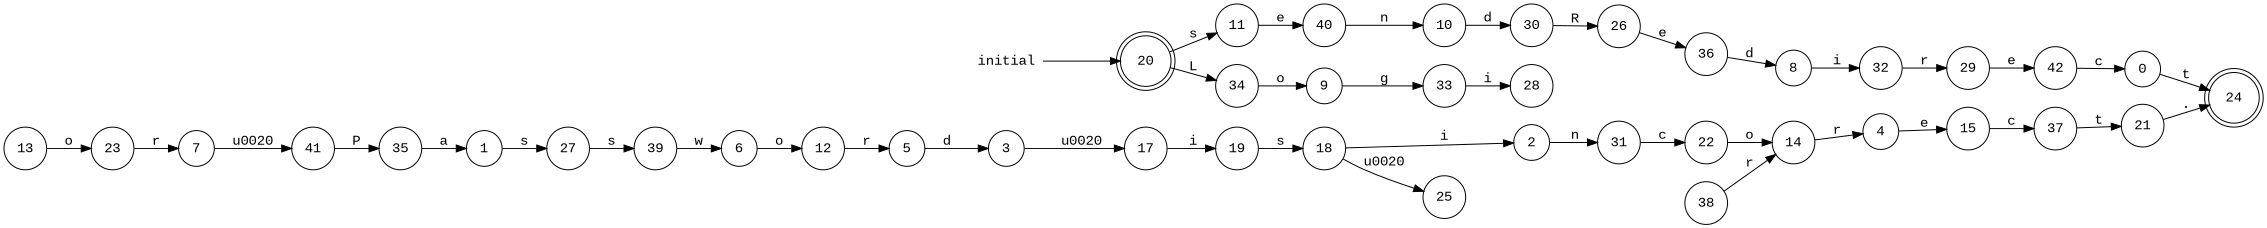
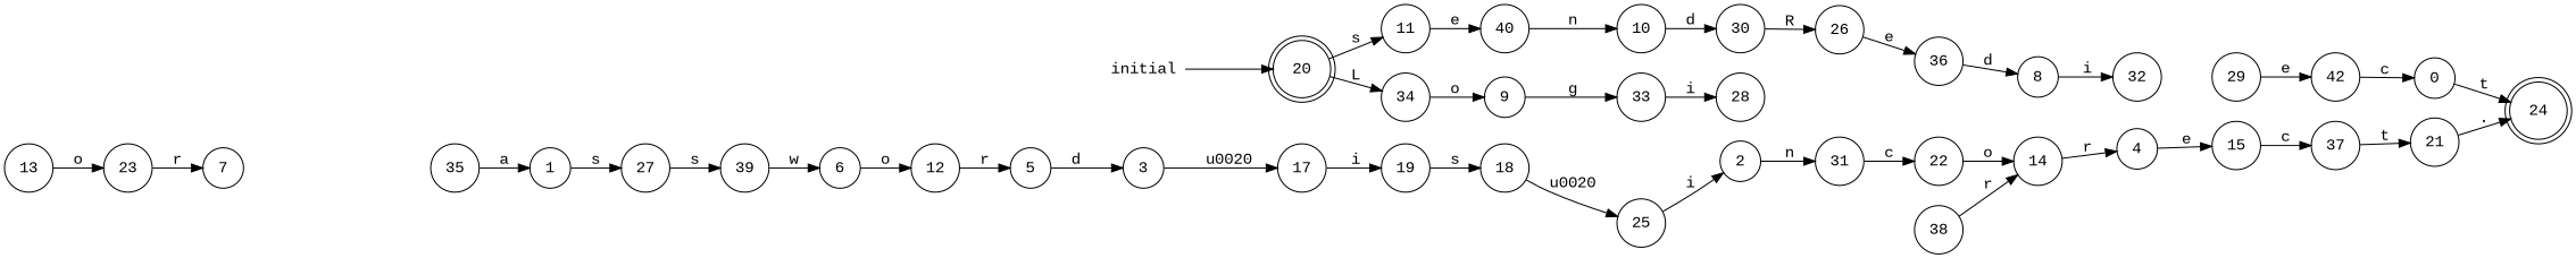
  digraph {
    fontname="Liberation Mono"
    rankdir=LR
    node [fontname="Liberation Mono" shape=circle]
    edge [fontname="Liberation Mono"]
    24 [shape=doublecircle]
    0
    1
    27
    39
    6
    2
    31
    22
    14
    3
    17
    19
    18
    4
    15
    37
    21
    5
    12
    7
-   41
    35
    8
    32
    29
    42
    9
    33
    28
    10
    30
    26
    36
    11
    40
    13
    23
    25
    20 [shape=doublecircle]
    34
    initial [shape=plaintext]
    38
    0 -> 24 [label=t]
    1 -> 27 [label=s]
    27 -> 39 [label=s]
    39 -> 6 [label=w]
    6 -> 12 [label=o]
    2 -> 31 [label=n]
    31 -> 22 [label=c]
    22 -> 14 [label=o]
    14 -> 4 [label=r]
    3 -> 17 [label="\u0020"]
    17 -> 19 [label=i]
    19 -> 18 [label=s]
    18 -> 25 [label="\u0020"]
    4 -> 15 [label=e]
    15 -> 37 [label=c]
    37 -> 21 [label=t]
    21 -> 24 [label="."]
    5 -> 3 [label=d]
    12 -> 5 [label=r]
-   7 -> 41 [label="\u0020"]
-   41 -> 35 [label=P]
    35 -> 1 [label=a]
    8 -> 32 [label=i]
-   32 -> 29 [label=r]
    29 -> 42 [label=e]
    42 -> 0 [label=c]
    9 -> 33 [label=g]
    33 -> 28 [label=i]
    10 -> 30 [label=d]
    30 -> 26 [label=R]
    26 -> 36 [label=e]
    36 -> 8 [label=d]
    11 -> 40 [label=e]
    40 -> 10 [label=n]
    13 -> 23 [label=o]
    23 -> 7 [label=r]
-   18 -> 2 [label=i]
+   25 -> 2 [label=i]
    20 -> 11 [label=s]
    20 -> 34 [label=L]
    34 -> 9 [label=o]
    initial -> 20
    38 -> 14 [label=r]
  }
